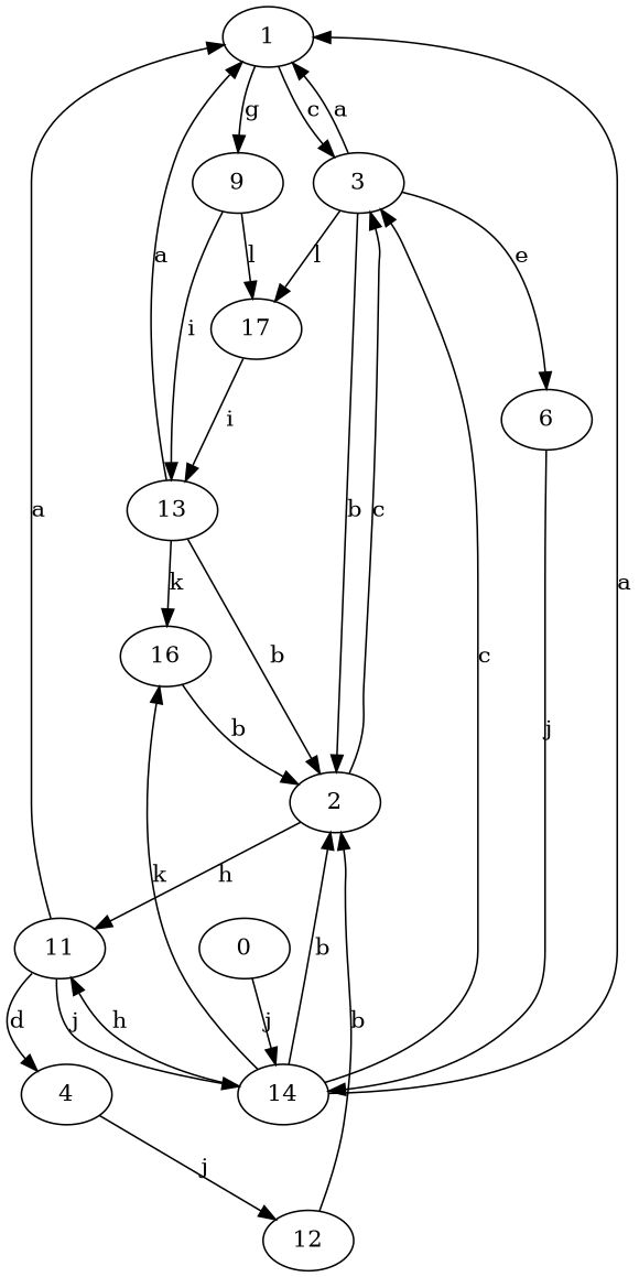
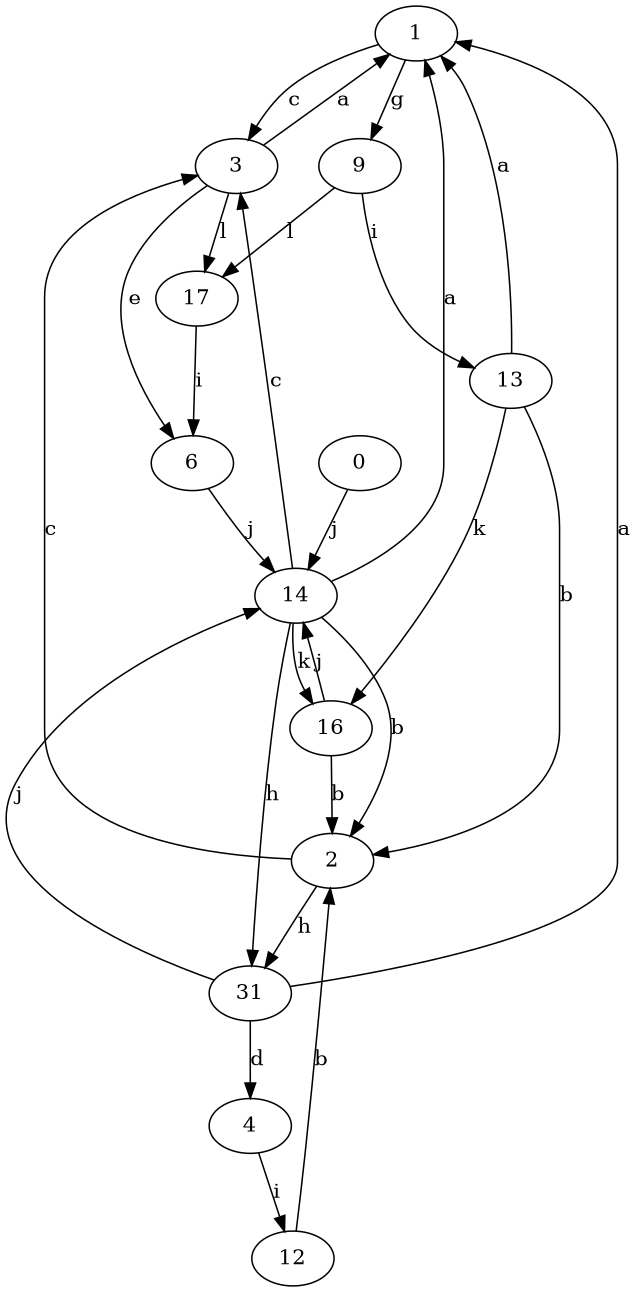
  strict digraph {
    1
    3
    9
    2
    6
    17
    13
-   11
+   11 [label=31]
    4
    14
    12
    0
    16
    1 -> 3 [label=c]
    1 -> 9 [label=g]
    3 -> 1 [label=a]
-   3 -> 2 [label=b]
    3 -> 6 [label=e]
    3 -> 17 [label=l]
    9 -> 17 [label=l]
    9 -> 13 [label=i]
    2 -> 3 [label=c]
    2 -> 11 [label=h]
    6 -> 14 [label=j]
-   17 -> 13 [label=i]
+   17 -> 6 [label=i]
    13 -> 1 [label=a]
    13 -> 2 [label=b]
    13 -> 16 [label=k]
    11 -> 1 [label=a]
    11 -> 4 [label=d]
    11 -> 14 [label=j]
-   4 -> 12 [label=j]
+   4 -> 12 [label=i]
    14 -> 1 [label=a]
    14 -> 3 [label=c]
    14 -> 2 [label=b]
    14 -> 11 [label=h]
    14 -> 16 [label=k]
    12 -> 2 [label=b]
    0 -> 14 [label=j]
    16 -> 2 [label=b]
+   16 -> 14 [label=j]
  }
